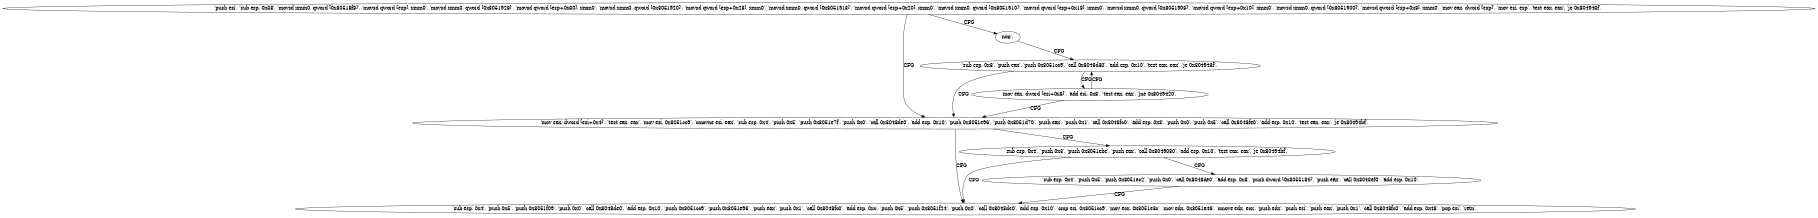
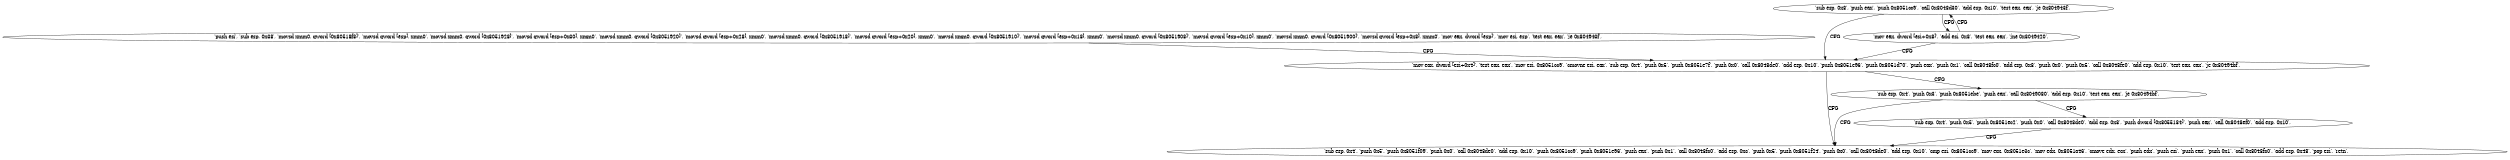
  digraph {
    n1 [label="'push esi', 'sub esp, 0x38', 'movsd xmm0, qword [0x80518f8]', 'movsd qword [esp], xmm0', 'movsd xmm0, qword [0x8051928]', 'movsd qword [esp+0x30], xmm0', 'movsd xmm0, qword [0x8051920]', 'movsd qword [esp+0x28], xmm0', 'movsd xmm0, qword [0x8051918]', 'movsd qword [esp+0x20], xmm0', 'movsd xmm0, qword [0x8051910]', 'movsd qword [esp+0x18], xmm0', 'movsd xmm0, qword [0x8051908]', 'movsd qword [esp+0x10], xmm0', 'movsd xmm0, qword [0x8051900]', 'movsd qword [esp+0x8], xmm0', 'mov eax, dword [esp]', 'mov esi, esp', 'test eax, eax', 'je 0x804943f', "]
    n2 [label="'mov eax, dword [esi+0x4]', 'test eax, eax', 'mov esi, 0x8051cc9', 'cmovne esi, eax', 'sub esp, 0x4', 'push 0x5', 'push 0x8051e7f', 'push 0x0', 'call 0x8048de0', 'add esp, 0x10', 'push 0x8051e96', 'push 0x8051d70', 'push eax', 'push 0x1', 'call 0x8048fc0', 'add esp, 0x8', 'push 0x0', 'push 0x5', 'call 0x8048fe0', 'add esp, 0x10', 'test eax, eax', 'je 0x80494bf', "]
-   n3 [label="'nop', "]
    n4 [label="'sub esp, 0x4', 'push 0x5', 'push 0x8051f09', 'push 0x0', 'call 0x8048de0', 'add esp, 0x10', 'push 0x8051cc9', 'push 0x8051e96', 'push eax', 'push 0x1', 'call 0x8048fc0', 'add esp, 0xc', 'push 0x5', 'push 0x8051f24', 'push 0x0', 'call 0x8048de0', 'add esp, 0x10', 'cmp esi, 0x8051cc9', 'mov ecx, 0x8051e3c', 'mov edx, 0x8051a46', 'cmove edx, ecx', 'push edx', 'push esi', 'push eax', 'push 0x1', 'call 0x8048fc0', 'add esp, 0x48', 'pop esi', 'retn', "]
    n5 [label="'sub esp, 0x4', 'push 0x3', 'push 0x8051ebe', 'push eax', 'call 0x8049080', 'add esp, 0x10', 'test eax, eax', 'je 0x80494bf', "]
    n6 [label="'sub esp, 0x8', 'push eax', 'push 0x8051cc9', 'call 0x8048d30', 'add esp, 0x10', 'test eax, eax', 'je 0x804943f', "]
    n7 [label="'sub esp, 0x4', 'push 0x5', 'push 0x8051ec2', 'push 0x0', 'call 0x8048de0', 'add esp, 0x8', 'push dword [0x8055184]', 'push eax', 'call 0x8048ef0', 'add esp, 0x10', "]
    n8 [label="'mov eax, dword [esi+0x8]', 'add esi, 0x8', 'test eax, eax', 'jne 0x8049420', "]
    n1 -> n2 [label=CFG]
-   n1 -> n3 [label=CFG]
    n2 -> n4 [label=CFG]
    n2 -> n5 [label=CFG]
-   n3 -> n6 [label=CFG]
    n5 -> n4 [label=CFG]
    n5 -> n7 [label=CFG]
    n6 -> n2 [label=CFG]
    n6 -> n8 [label=CFG]
    n7 -> n4 [label=CFG]
    n8 -> n2 [label=CFG]
    n8 -> n6 [label=CFG]
  }
